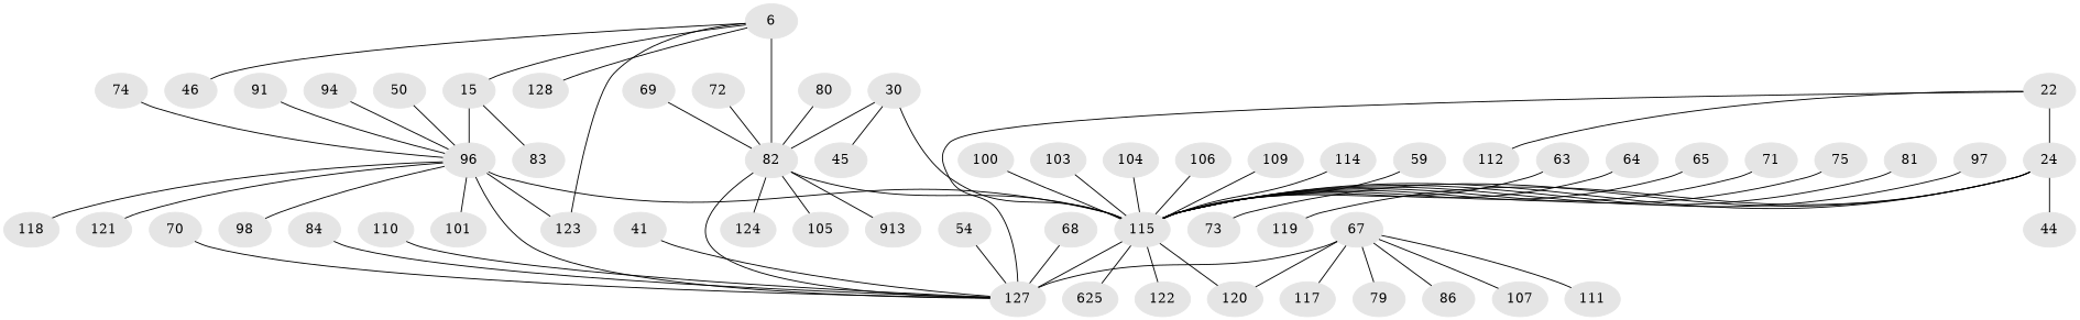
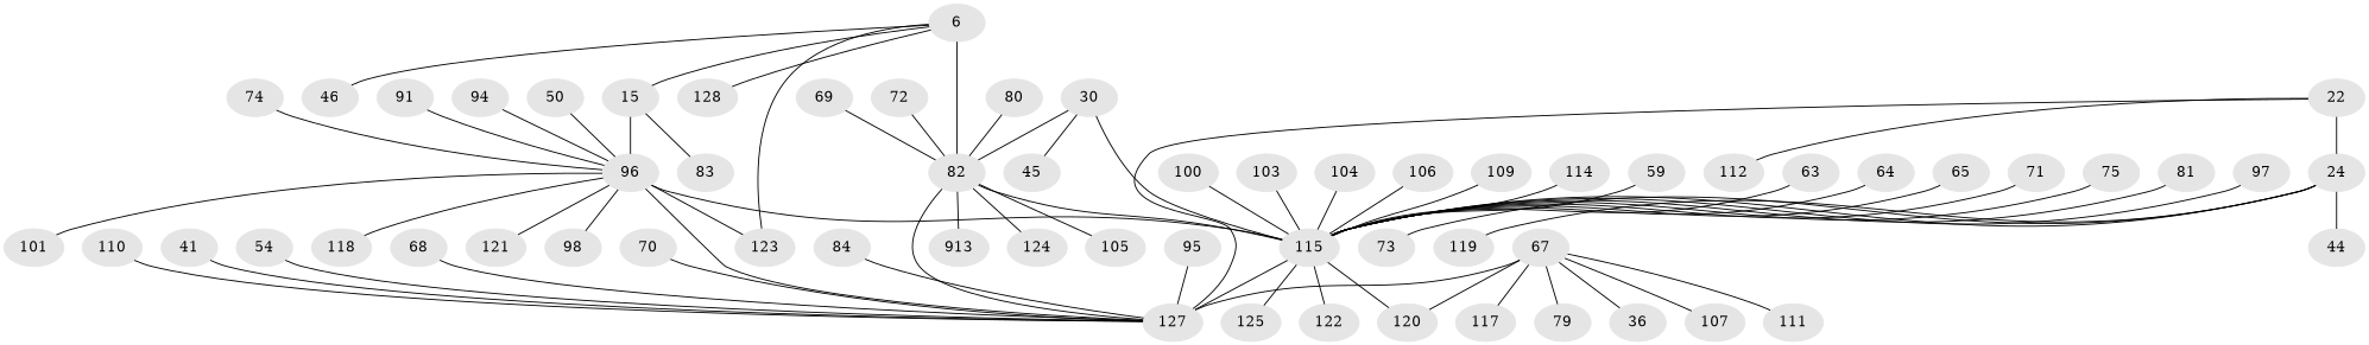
  graph {
    node [color=gray90 style=filled]
    6 [super="+1"]
    15 [super="+13"]
    46
    82 [super="+5+4+31+39+48+53+57"]
    123
    n6 [label=128 super="+58"]
    83 [super="+55"]
    96 [super="+32+18+93+38+47"]
    115 [super="+77+52+56+60+90"]
    127 [super="+34+85+12+33"]
    105
    n12 [label=913]
    124
    98
    101
    118
    121
    22 [super="+20"]
    24 [super="+19"]
    112
    44
    73
    119
    120
    122
-   125 [super="+108" label=625]
+   125 [super="+108"]
    30 [super="+29"]
    45
    41
    50
    54 [super="+36"]
    59
    63
    64
    65
    67 [super="+11+37+10+40+49+61+62"]
    79
-   86
+   86 [label=36]
    107
    111
    117
    68
    69
    70
    71
    72
    74
    75 [super="+42"]
    80
    81
    84
    91 [super="+88"]
    94
+   95 [super="+92"]
    97
    100
    103
    104
    106
    109
    110 [super="+102"]
    114 [super="+51"]
    6 -- 15
    6 -- 46
    6 -- 82 [weight=8]
    6 -- 123
    6 -- n6
    15 -- 83
    15 -- 96 [weight=8]
    82 -- 115 [weight=3]
    82 -- 127 [weight=2]
    82 -- 105
    82 -- n12
    82 -- 124
    96 -- 123
    96 -- 115 [weight=3]
    96 -- 127 [weight=3]
    96 -- 98
    96 -- 101
    96 -- 118
    96 -- 121
    115 -- 127 [weight=4]
    115 -- 120
    115 -- 122
    115 -- 125
    22 -- 127
    22 -- 24 [weight=4]
    22 -- 112
    24 -- 115 [weight=6]
    24 -- 44
    24 -- 73
    24 -- 119
    30 -- 82
    30 -- 115 [weight=8]
    30 -- 45
    41 -- 127
    50 -- 96
    54 -- 127
    59 -- 115
    63 -- 115
    64 -- 115
    65 -- 115
    67 -- 127 [weight=8]
    67 -- 120
    67 -- 79
    67 -- 86
    67 -- 107
    67 -- 111
    67 -- 117
    68 -- 127
    69 -- 82
    70 -- 127
    71 -- 115
    72 -- 82
    74 -- 96
    75 -- 115
    80 -- 82
    81 -- 115
    84 -- 127
    91 -- 96
    94 -- 96
+   95 -- 127
    97 -- 115
    100 -- 115
    103 -- 115
    104 -- 115
    106 -- 115
    109 -- 115
    110 -- 127
    114 -- 115
  }
